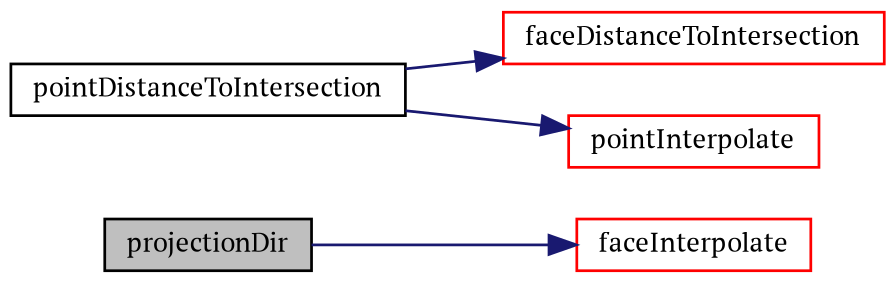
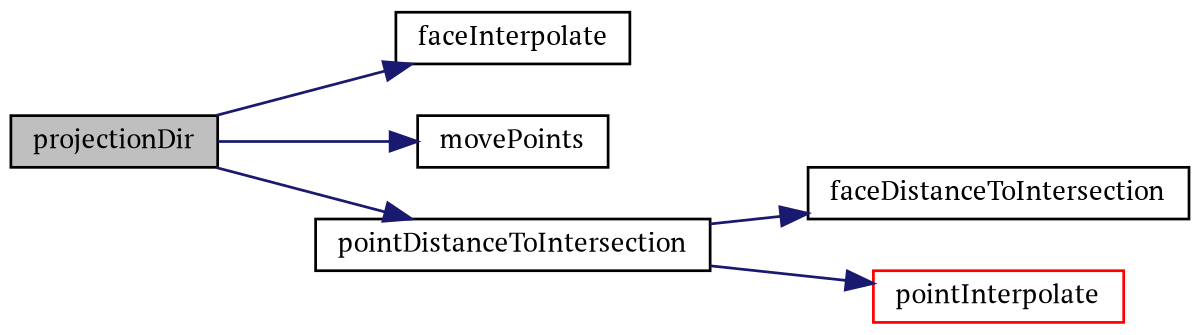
  digraph {
    fontname="PT Serif"
    rankdir=LR
    node [color=black fontname="PT Serif" fontsize=10 shape=record]
    edge [color=midnightblue fontname="PT Serif" fontsize=10 labelfontname=Helvetica labelfontsize=10 style=solid]
    n1 [fillcolor=grey75 fontcolor=black height=0.2 label=projectionDir style=filled width=0.4]
-   n2 [color=red height=0.2 label=faceInterpolate width=0.4]
+   n2 [height=0.2 label=faceInterpolate width=0.4]
+   n3 [height=0.2 label=movePoints width=0.4]
    n4 [height=0.2 label=pointDistanceToIntersection width=0.4]
-   n5 [color=red height=0.2 label=faceDistanceToIntersection width=0.4]
+   n5 [height=0.2 label=faceDistanceToIntersection width=0.4]
    n6 [color=red height=0.2 label=pointInterpolate width=0.4]
    n1 -> n2
+   n1 -> n3
+   n1 -> n4
    n4 -> n5
    n4 -> n6
  }
